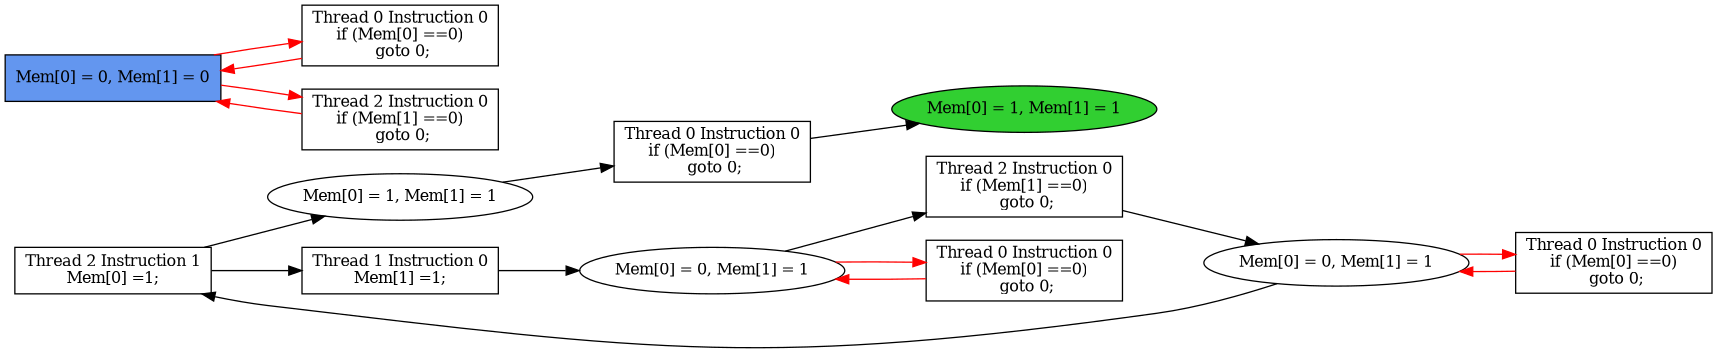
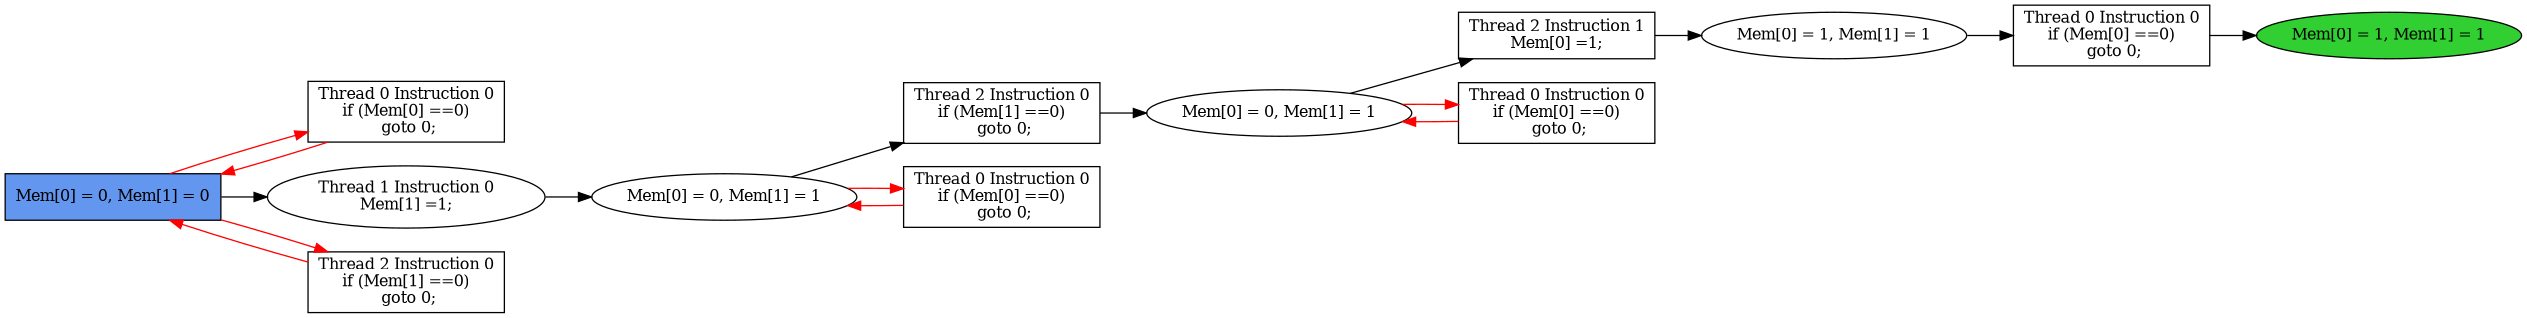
  digraph {
    fontsize=12
    rankdir=LR
    node [fillcolor="#ffffff" fontcolor="#000000" fontsize=12 shape=box style="filled, solid"]
    edge [color="#000000" dir=forward fontcolor="#ffffff" fontsize=12 style=solid uuid="<A3, S1>" weight=1]
    n1 [label="Thread 2 Instruction 1\nMem[0] =1;" uuid=A0]
    n2 [label="Mem[0] = 1, Mem[1] = 1" shape=ellipse uuid=S2]
    n3 [label="Thread 0 Instruction 0\nif (Mem[0] ==0)\n goto 0;" uuid=A2]
    n4 [fillcolor="#31cf31" label="Mem[0] = 1, Mem[1] = 1" shape=ellipse uuid=END]
    n5 [label="Thread 2 Instruction 0\nif (Mem[1] ==0)\n goto 0;" uuid=A1]
    n6 [label="Mem[0] = 0, Mem[1] = 1" shape=ellipse uuid=S1]
    n7 [label="Thread 0 Instruction 0\nif (Mem[0] ==0)\n goto 0;" uuid=A3]
    n8 [label="Mem[0] = 0, Mem[1] = 1" shape=ellipse uuid=S0]
    n9 [label="Thread 0 Instruction 0\nif (Mem[0] ==0)\n goto 0;" uuid=A4]
    n10 [fillcolor="#6396ef" label="Mem[0] = 0, Mem[1] = 0" uuid=START]
    n11 [label="Thread 0 Instruction 0\nif (Mem[0] ==0)\n goto 0;" uuid=A5]
-   n12 [label="Thread 1 Instruction 0\nMem[1] =1;" uuid=A6]
+   n12 [label="Thread 1 Instruction 0\nMem[1] =1;" shape=ellipse uuid=A6]
    n13 [label="Thread 2 Instruction 0\nif (Mem[1] ==0)\n goto 0;" uuid=A7]
    n1 -> n2 [uuid="<A0, S2>"]
    n2 -> n3 [uuid="<A2, S2>"]
    n3 -> n4 [uuid="<A2, END>"]
    n5 -> n6 [uuid="<A1, S1>"]
    n6 -> n1 [uuid="<A0, S1>"]
    n6 -> n7 [color="#ff0000" dir=back]
    n6 -> n7 [color="#ff0000"]
    n8 -> n5 [uuid="<A1, S0>"]
    n8 -> n9 [color="#ff0000" dir=back uuid="<A4, S0>"]
    n8 -> n9 [color="#ff0000" uuid="<A4, S0>"]
    n10 -> n11 [color="#ff0000" dir=back uuid="<A5, START>"]
    n10 -> n11 [color="#ff0000" uuid="<A5, START>"]
-   n1 -> n12 [uuid="<A6, START>"]
+   n10 -> n12 [uuid="<A6, START>"]
    n10 -> n13 [color="#ff0000" dir=back uuid="<A7, START>"]
    n10 -> n13 [color="#ff0000" uuid="<A7, START>"]
    n12 -> n8 [uuid="<A6, S0>"]
  }
